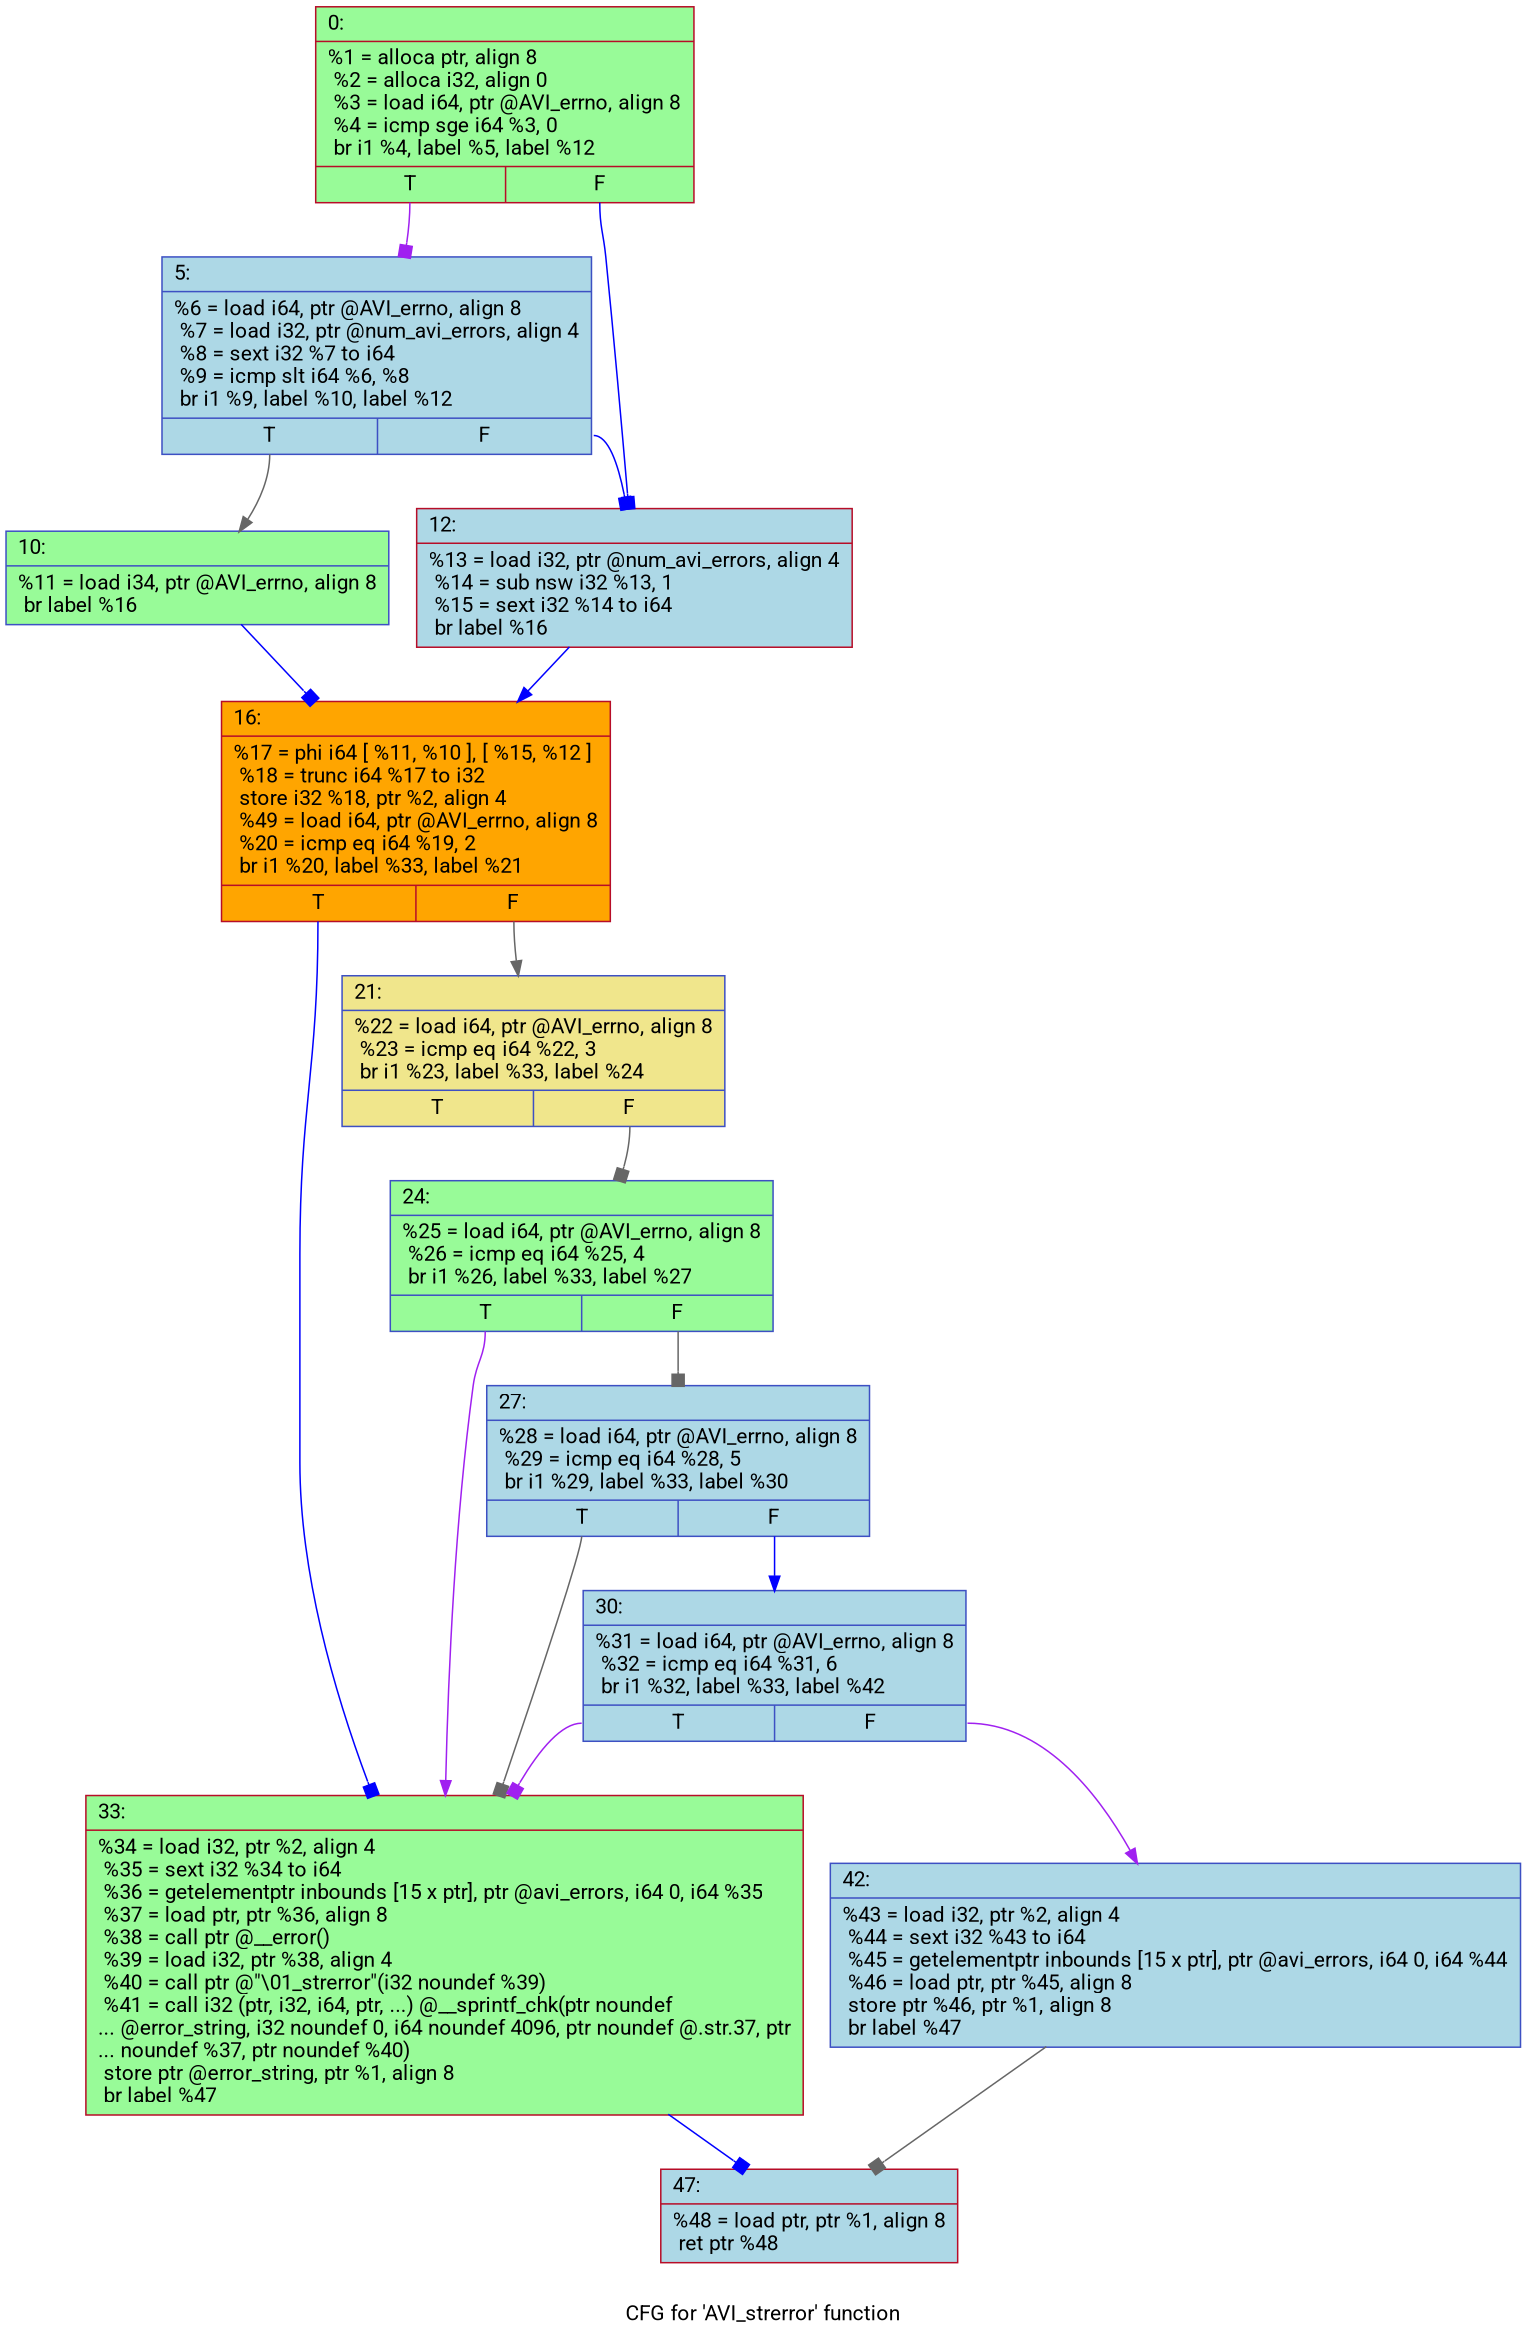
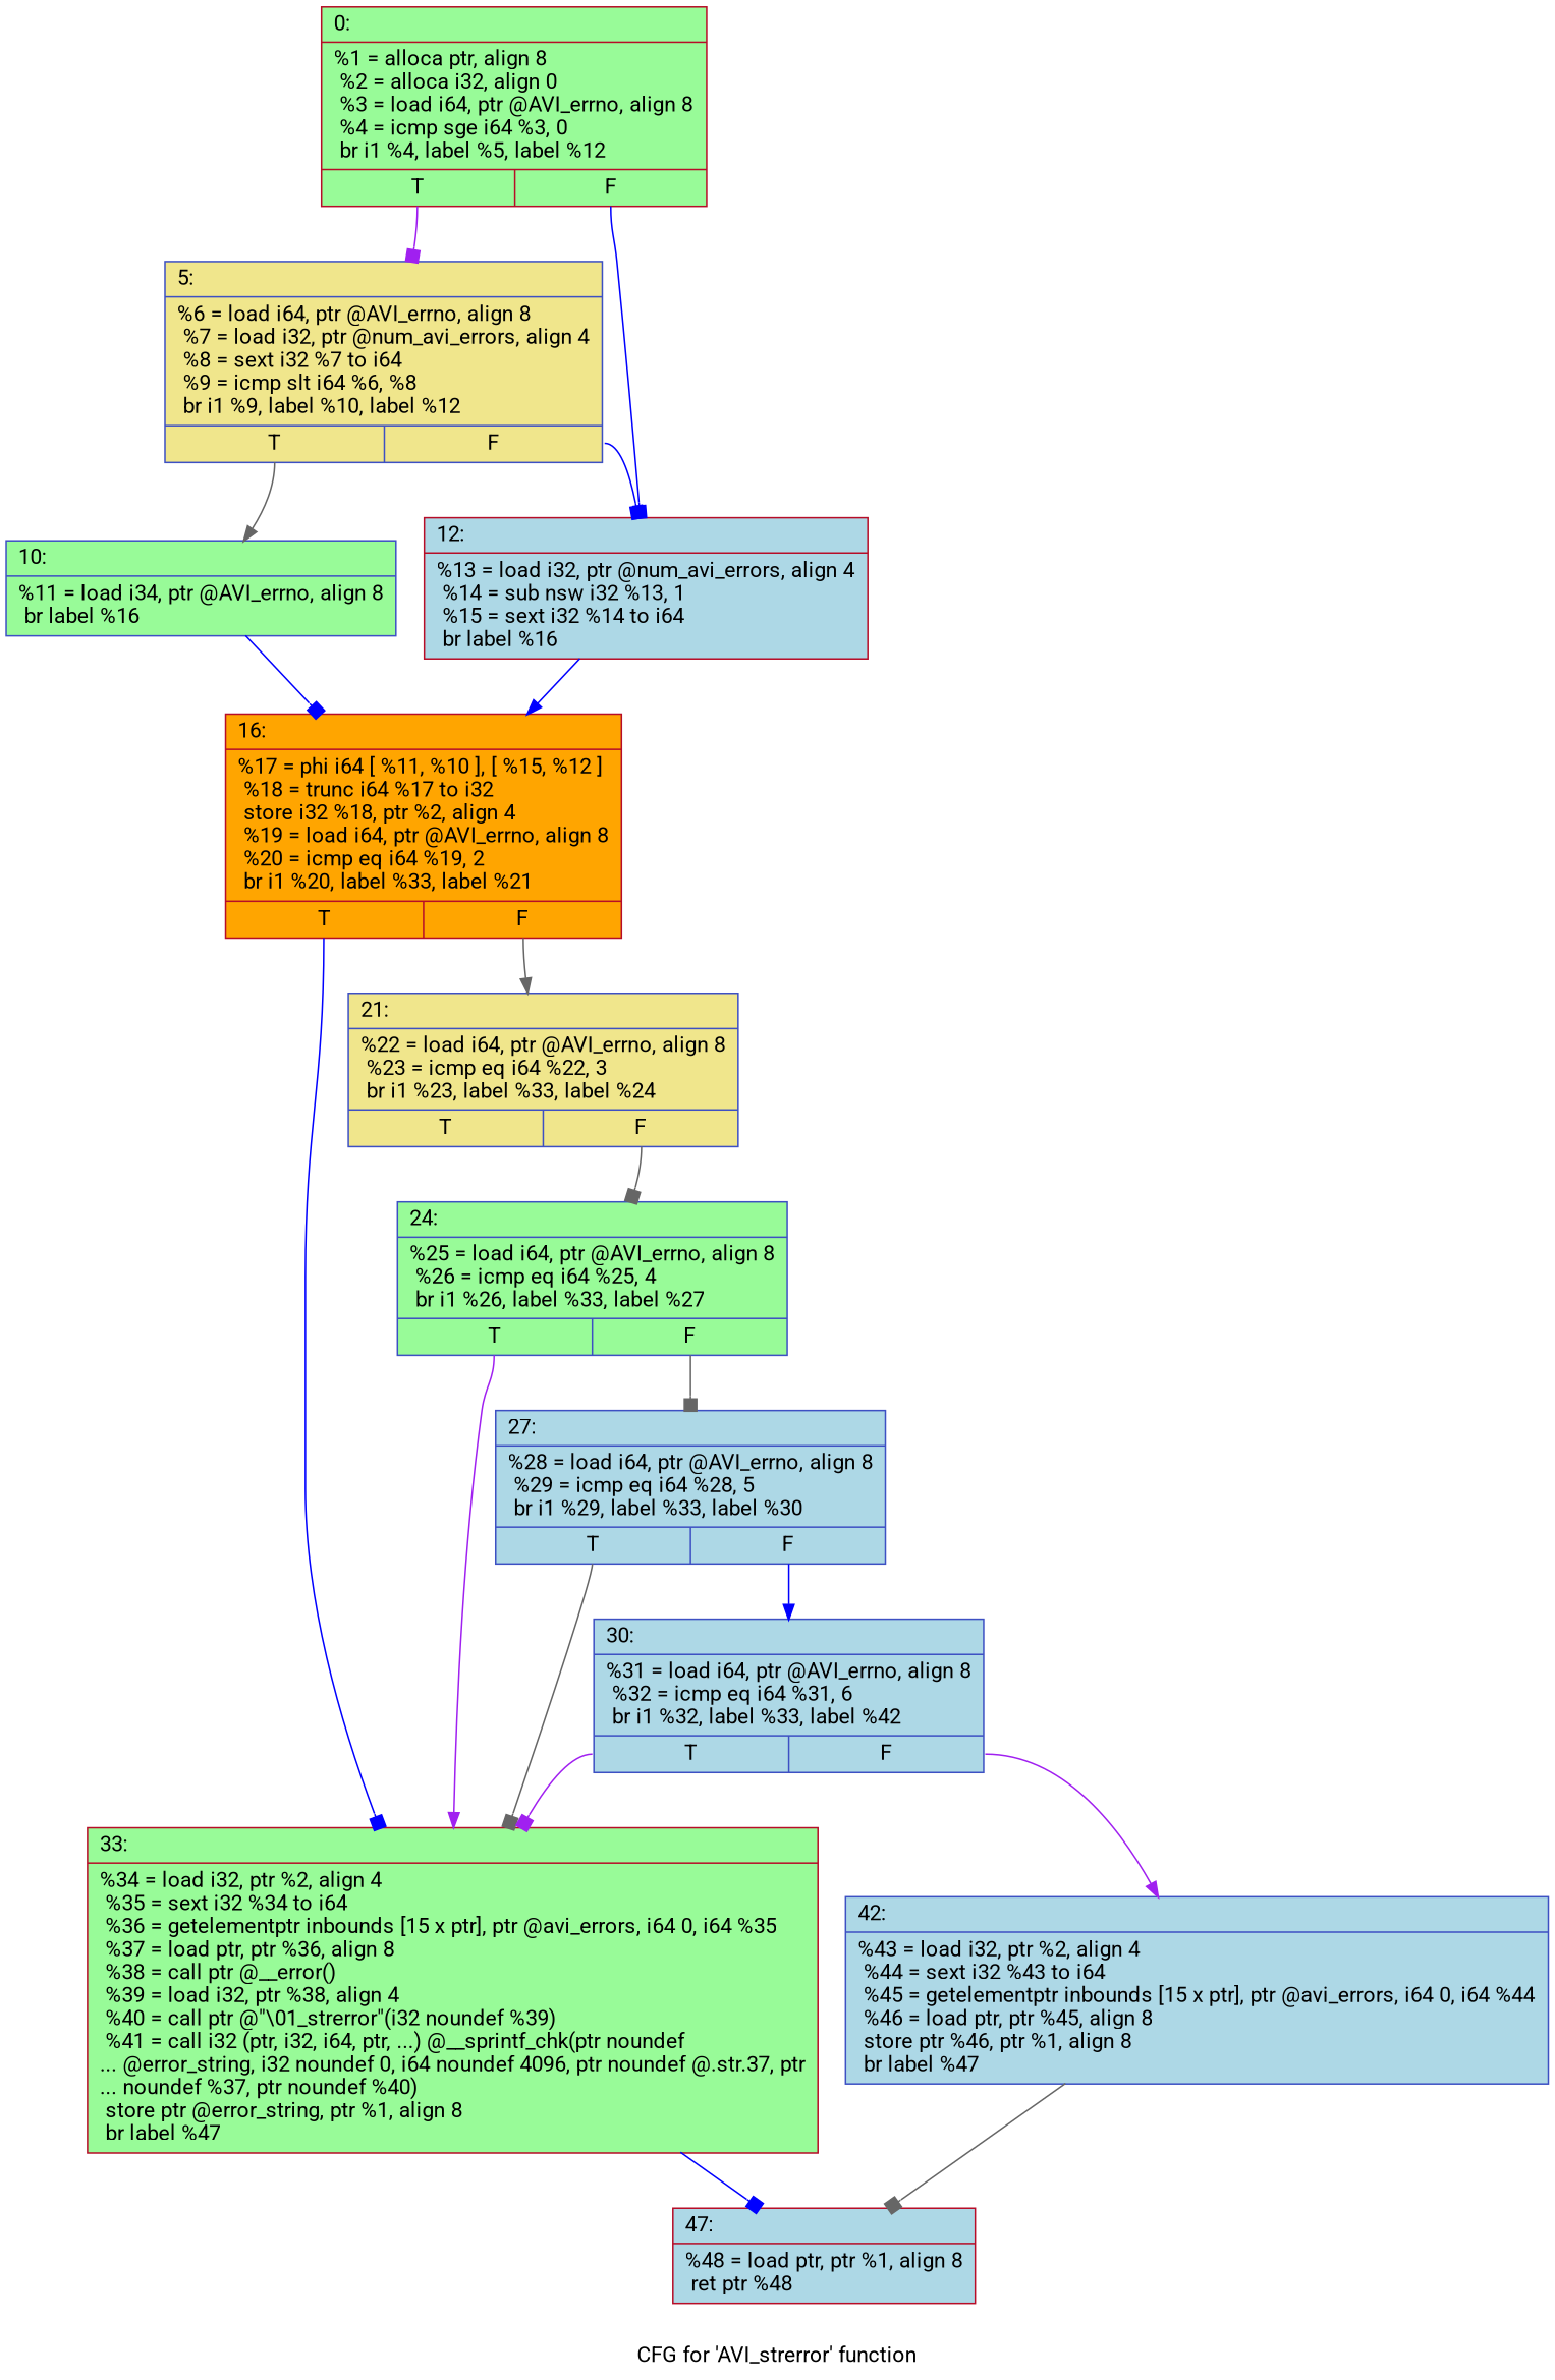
  digraph {
    fontname=Roboto
    label="CFG for 'AVI_strerror' function"
    node [color="#3d50c3ff" fillcolor=lightblue fontname=Roboto shape=record style=filled]
    edge [arrowhead=box color=blue fontname=Roboto tailport=s0]
    n1 [color="#b70d28ff" fillcolor=palegreen label="{0:\l|  %1 = alloca ptr, align 8\l  %2 = alloca i32, align 0\l  %3 = load i64, ptr @AVI_errno, align 8\l  %4 = icmp sge i64 %3, 0\l  br i1 %4, label %5, label %12\l|{<s0>T|<s1>F}}"]
-   n2 [label="{5:\l|  %6 = load i64, ptr @AVI_errno, align 8\l  %7 = load i32, ptr @num_avi_errors, align 4\l  %8 = sext i32 %7 to i64\l  %9 = icmp slt i64 %6, %8\l  br i1 %9, label %10, label %12\l|{<s0>T|<s1>F}}"]
+   n2 [fillcolor=khaki label="{5:\l|  %6 = load i64, ptr @AVI_errno, align 8\l  %7 = load i32, ptr @num_avi_errors, align 4\l  %8 = sext i32 %7 to i64\l  %9 = icmp slt i64 %6, %8\l  br i1 %9, label %10, label %12\l|{<s0>T|<s1>F}}"]
    n3 [color="#b70d28ff" label="{12:\l|  %13 = load i32, ptr @num_avi_errors, align 4\l  %14 = sub nsw i32 %13, 1\l  %15 = sext i32 %14 to i64\l  br label %16\l}"]
    n4 [fillcolor=palegreen label="{10:\l|  %11 = load i34, ptr @AVI_errno, align 8\l  br label %16\l}"]
-   n5 [color="#b70d28ff" fillcolor=orange label="{16:\l|  %17 = phi i64 [ %11, %10 ], [ %15, %12 ]\l  %18 = trunc i64 %17 to i32\l  store i32 %18, ptr %2, align 4\l  %49 = load i64, ptr @AVI_errno, align 8\l  %20 = icmp eq i64 %19, 2\l  br i1 %20, label %33, label %21\l|{<s0>T|<s1>F}}"]
+   n5 [color="#b70d28ff" fillcolor=orange label="{16:\l|  %17 = phi i64 [ %11, %10 ], [ %15, %12 ]\l  %18 = trunc i64 %17 to i32\l  store i32 %18, ptr %2, align 4\l  %19 = load i64, ptr @AVI_errno, align 8\l  %20 = icmp eq i64 %19, 2\l  br i1 %20, label %33, label %21\l|{<s0>T|<s1>F}}"]
    n6 [color="#b70d28ff" fillcolor=palegreen label="{33:\l|  %34 = load i32, ptr %2, align 4\l  %35 = sext i32 %34 to i64\l  %36 = getelementptr inbounds [15 x ptr], ptr @avi_errors, i64 0, i64 %35\l  %37 = load ptr, ptr %36, align 8\l  %38 = call ptr @__error()\l  %39 = load i32, ptr %38, align 4\l  %40 = call ptr @\"\\01_strerror\"(i32 noundef %39)\l  %41 = call i32 (ptr, i32, i64, ptr, ...) @__sprintf_chk(ptr noundef\l... @error_string, i32 noundef 0, i64 noundef 4096, ptr noundef @.str.37, ptr\l... noundef %37, ptr noundef %40)\l  store ptr @error_string, ptr %1, align 8\l  br label %47\l}"]
    n7 [fillcolor=khaki label="{21:\l|  %22 = load i64, ptr @AVI_errno, align 8\l  %23 = icmp eq i64 %22, 3\l  br i1 %23, label %33, label %24\l|{<s0>T|<s1>F}}"]
    n8 [color="#b70d28ff" label="{47:\l|  %48 = load ptr, ptr %1, align 8\l  ret ptr %48\l}"]
    n9 [fillcolor=palegreen label="{24:\l|  %25 = load i64, ptr @AVI_errno, align 8\l  %26 = icmp eq i64 %25, 4\l  br i1 %26, label %33, label %27\l|{<s0>T|<s1>F}}"]
    n10 [label="{27:\l|  %28 = load i64, ptr @AVI_errno, align 8\l  %29 = icmp eq i64 %28, 5\l  br i1 %29, label %33, label %30\l|{<s0>T|<s1>F}}"]
    n11 [label="{30:\l|  %31 = load i64, ptr @AVI_errno, align 8\l  %32 = icmp eq i64 %31, 6\l  br i1 %32, label %33, label %42\l|{<s0>T|<s1>F}}"]
    n12 [label="{42:\l|  %43 = load i32, ptr %2, align 4\l  %44 = sext i32 %43 to i64\l  %45 = getelementptr inbounds [15 x ptr], ptr @avi_errors, i64 0, i64 %44\l  %46 = load ptr, ptr %45, align 8\l  store ptr %46, ptr %1, align 8\l  br label %47\l}"]
    n1 -> n2 [color=purple]
    n1 -> n3 [tailport=s1]
    n2 -> n3 [tailport=s1]
    n2 -> n4 [arrowhead=normal color=gray40]
    n3 -> n5 [arrowhead=normal]
    n4 -> n5
    n5 -> n6
    n5 -> n7 [arrowhead=normal color=gray40 tailport=s1]
    n6 -> n8
    n7 -> n9 [color=gray40 tailport=s1]
    n9 -> n6 [arrowhead=normal color=purple]
    n9 -> n10 [color=gray40 tailport=s1]
    n10 -> n6 [color=gray40]
    n10 -> n11 [arrowhead=normal tailport=s1]
    n11 -> n6 [color=purple]
    n11 -> n12 [arrowhead=normal color=purple tailport=s1]
    n12 -> n8 [color=gray40]
  }
